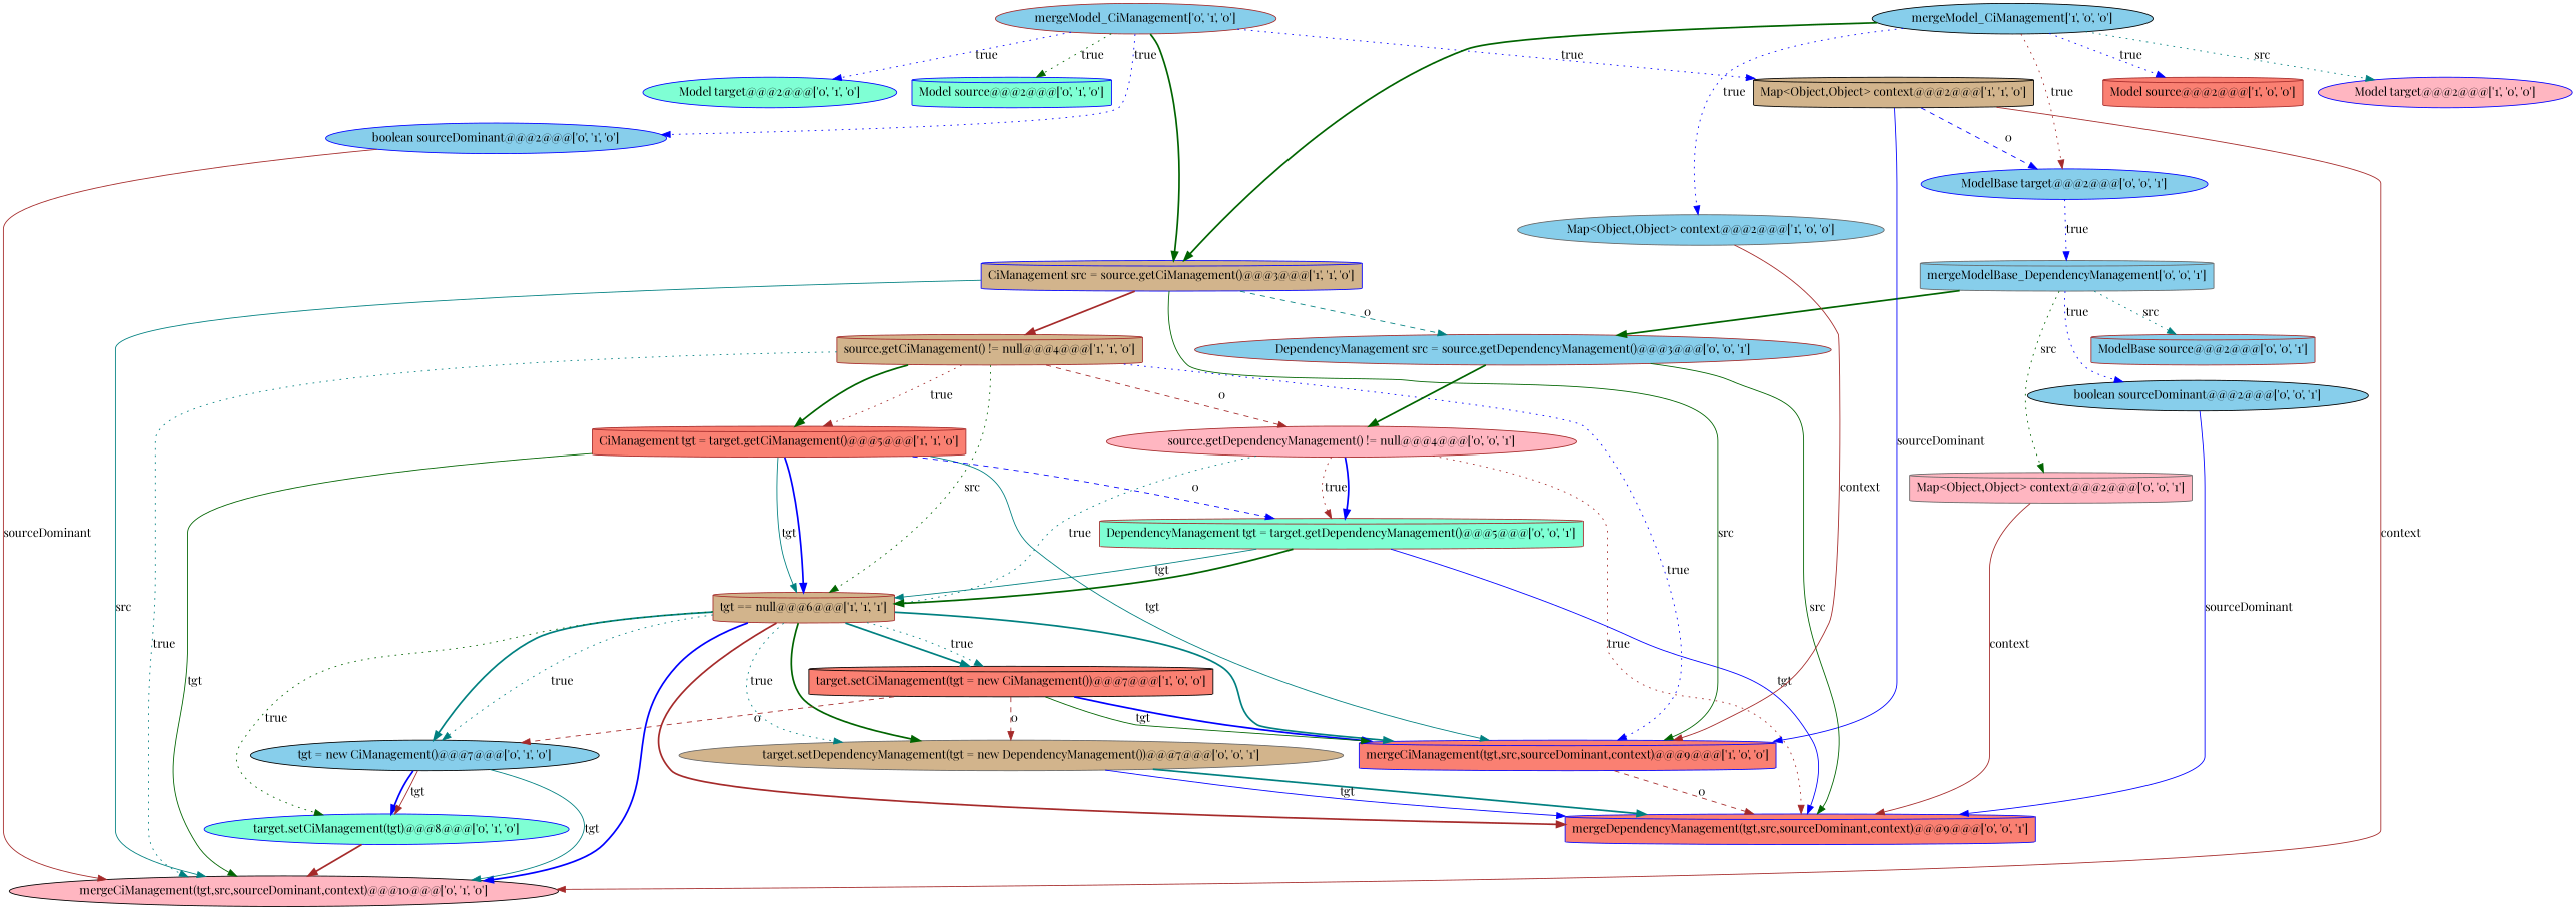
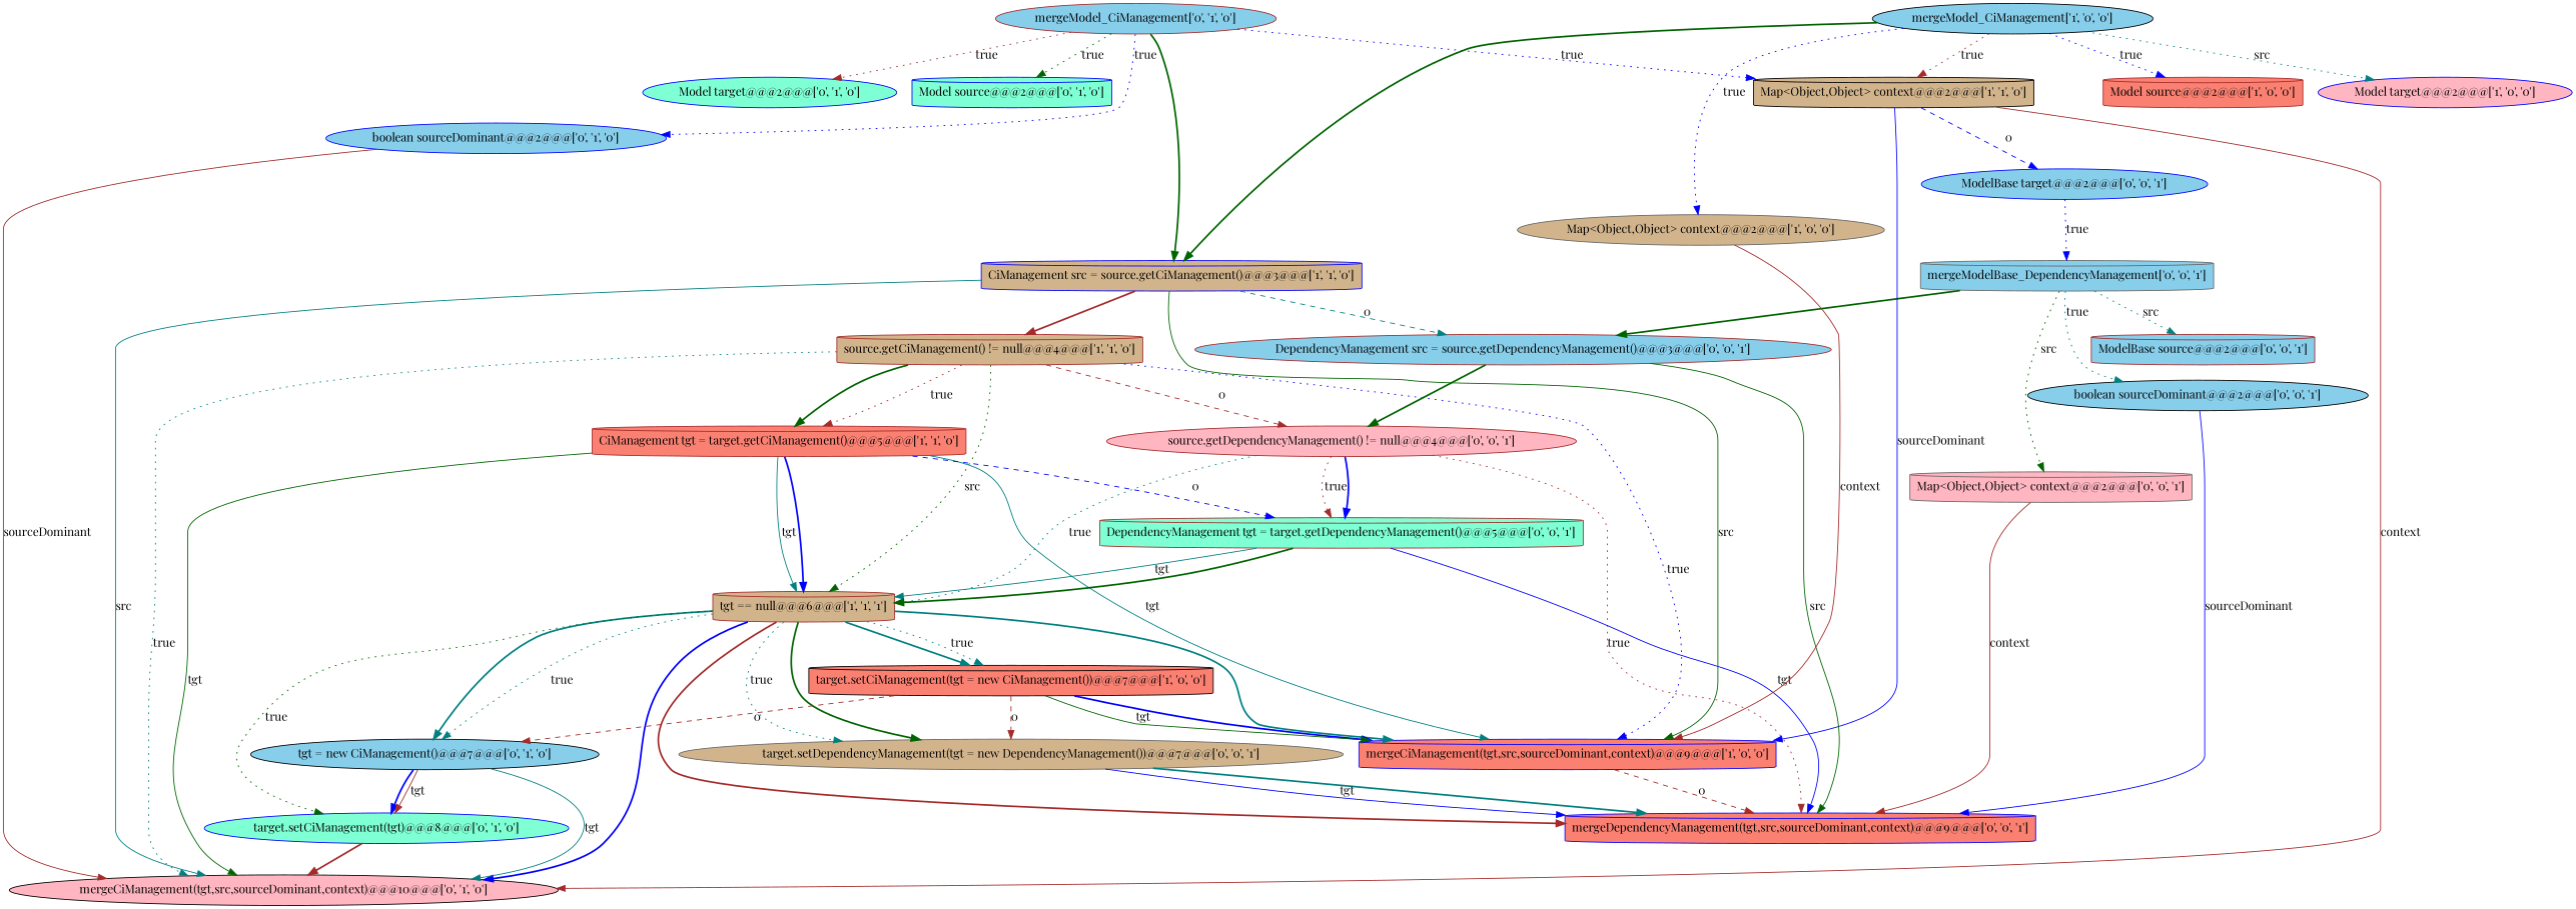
  digraph {
    fontname="Playfair Display"
    node [color=blue fillcolor=skyblue fontname="Playfair Display" shape=ellipse style=filled]
    edge [color=blue fontname="Playfair Display" style=dotted]
    n1 [label="ModelBase target@@@2@@@['0', '0', '1']"]
    n2 [color=gray40 label="mergeModelBase_DependencyManagement['0', '0', '1']" shape=cylinder]
    n3 [color=brown fillcolor=tan label="source.getCiManagement() != null@@@4@@@['1', '1', '0']" shape=cylinder]
    n4 [fillcolor=salmon label="mergeCiManagement(tgt,src,sourceDominant,context)@@@9@@@['1', '0', '0']" shape=cylinder]
    n5 [color=brown fillcolor=salmon label="CiManagement tgt = target.getCiManagement()@@@5@@@['1', '1', '0']" shape=cylinder]
    n6 [color=black fillcolor=lightpink label="mergeCiManagement(tgt,src,sourceDominant,context)@@@10@@@['0', '1', '0']"]
    n7 [color=brown fillcolor=lightpink label="source.getDependencyManagement() != null@@@4@@@['0', '0', '1']"]
    n8 [color=brown fillcolor=tan label="tgt == null@@@6@@@['1', '1', '1']" shape=cylinder]
    n9 [fillcolor=salmon label="mergeDependencyManagement(tgt,src,sourceDominant,context)@@@9@@@['0', '0', '1']" shape=cylinder]
    n10 [color=brown fillcolor=aquamarine label="DependencyManagement tgt = target.getDependencyManagement()@@@5@@@['0', '0', '1']" shape=cylinder]
    n11 [color=black label="tgt = new CiManagement()@@@7@@@['0', '1', '0']"]
    n12 [fillcolor=aquamarine label="target.setCiManagement(tgt)@@@8@@@['0', '1', '0']"]
    n13 [color=black fillcolor=salmon label="target.setCiManagement(tgt = new CiManagement())@@@7@@@['1', '0', '0']" shape=cylinder]
    n14 [color=gray40 fillcolor=tan label="target.setDependencyManagement(tgt = new DependencyManagement())@@@7@@@['0', '0', '1']"]
    n15 [color=brown label="mergeModel_CiManagement['0', '1', '0']"]
    n16 [label="boolean sourceDominant@@@2@@@['0', '1', '0']"]
    n17 [color=black fillcolor=tan label="Map<Object,Object> context@@@2@@@['1', '1', '0']" shape=cylinder]
    n18 [fillcolor=aquamarine label="Model target@@@2@@@['0', '1', '0']"]
    n19 [fillcolor=aquamarine label="Model source@@@2@@@['0', '1', '0']" shape=cylinder]
    n20 [fillcolor=tan label="CiManagement src = source.getCiManagement()@@@3@@@['1', '1', '0']" shape=cylinder]
    n21 [color=brown label="DependencyManagement src = source.getDependencyManagement()@@@3@@@['0', '0', '1']"]
    n22 [color=black label="mergeModel_CiManagement['1', '0', '0']"]
    n23 [color=brown fillcolor=salmon label="Model source@@@2@@@['1', '0', '0']" shape=cylinder]
    n24 [fillcolor=lightpink label="Model target@@@2@@@['1', '0', '0']"]
-   n25 [color=gray40 label="Map<Object,Object> context@@@2@@@['1', '0', '0']"]
+   n25 [color=gray40 fillcolor=tan label="Map<Object,Object> context@@@2@@@['1', '0', '0']"]
    n26 [color=black label="boolean sourceDominant@@@2@@@['0', '0', '1']"]
    n27 [color=gray40 fillcolor=lightpink label="Map<Object,Object> context@@@2@@@['0', '0', '1']" shape=cylinder]
    n28 [color=brown label="ModelBase source@@@2@@@['0', '0', '1']" shape=cylinder]
    n1 -> n2 [label=true]
    n2 -> n21 [color=darkgreen style=bold]
-   n2 -> n26 [label=true]
+   n2 -> n26 [color=teal label=true]
    n2 -> n27 [color=darkgreen label=src]
    n2 -> n28 [color=teal label=src]
    n3 -> n4 [label=true]
    n3 -> n5 [color=brown label=true]
    n3 -> n5 [color=darkgreen style=bold]
    n3 -> n6 [color=teal label=true]
    n3 -> n7 [color=brown label=0 style=dashed]
    n3 -> n8 [color=darkgreen label=src]
    n4 -> n9 [color=brown label=0 style=dashed]
    n5 -> n4 [color=teal label=tgt style=solid]
    n5 -> n6 [color=darkgreen label=tgt style=solid]
    n5 -> n8 [color=teal label=tgt style=solid]
    n5 -> n8 [style=bold]
    n5 -> n10 [label=0 style=dashed]
    n7 -> n8 [color=teal label=true]
    n7 -> n9 [color=brown label=true]
    n7 -> n10 [color=brown label=true]
    n7 -> n10 [style=bold]
    n8 -> n4 [color=teal style=bold]
    n8 -> n6 [style=bold]
    n8 -> n9 [color=brown style=bold]
    n8 -> n11 [color=teal style=bold]
    n8 -> n11 [color=teal label=true]
    n8 -> n12 [color=darkgreen label=true]
    n8 -> n13 [color=teal style=bold]
    n8 -> n13 [color=teal label=true]
    n8 -> n14 [color=teal label=true]
    n8 -> n14 [color=darkgreen style=bold]
    n10 -> n8 [color=teal label=tgt style=solid]
    n10 -> n8 [color=darkgreen style=bold]
    n10 -> n9 [label=tgt style=solid]
    n11 -> n6 [color=teal label=tgt style=solid]
    n11 -> n12 [style=bold]
    n11 -> n12 [color=brown label=tgt style=solid]
    n12 -> n6 [color=brown style=bold]
    n13 -> n4 [style=bold]
    n13 -> n4 [color=darkgreen label=tgt style=solid]
    n13 -> n11 [color=brown label=0 style=dashed]
    n13 -> n14 [color=brown label=0 style=dashed]
    n14 -> n9 [color=teal style=bold]
    n14 -> n9 [label=tgt style=solid]
    n15 -> n16 [label=true]
    n15 -> n17 [label=true]
-   n15 -> n18 [label=true]
+   n15 -> n18 [color=brown label=true]
    n15 -> n19 [color=darkgreen label=true]
    n15 -> n20 [color=darkgreen style=bold]
    n16 -> n6 [color=brown label=sourceDominant style=solid]
    n17 -> n1 [label=0 style=dashed]
    n17 -> n4 [label=sourceDominant style=solid]
    n17 -> n6 [color=brown label=context style=solid]
    n20 -> n3 [color=brown style=bold]
    n20 -> n4 [color=darkgreen label=src style=solid]
    n20 -> n6 [color=teal label=src style=solid]
    n20 -> n21 [color=teal label=0 style=dashed]
    n21 -> n7 [color=darkgreen style=bold]
    n21 -> n9 [color=darkgreen label=src style=solid]
-   n22 -> n1 [color=brown label=true]
+   n22 -> n17 [color=brown label=true]
    n22 -> n20 [color=darkgreen style=bold]
    n22 -> n23 [label=true]
    n22 -> n24 [color=teal label=src]
    n22 -> n25 [label=true]
    n25 -> n4 [color=brown label=context style=solid]
    n26 -> n9 [label=sourceDominant style=solid]
    n27 -> n9 [color=brown label=context style=solid]
  }
